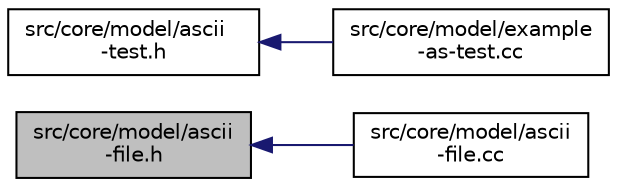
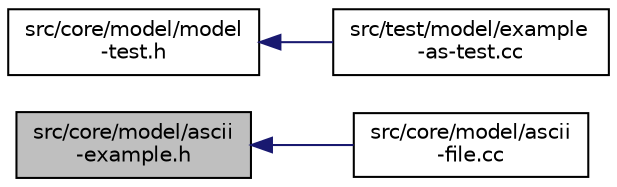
  digraph {
    rankdir=LR
    node [color=black fillcolor=white fontname=Helvetica fontsize=10 shape=record style=filled]
    edge [color=midnightblue dir=back fontname=Helvetica fontsize=10 labelfontname=Helvetica labelfontsize=10 style=solid]
-   n1 [fillcolor=grey75 fontcolor=black height=0.2 label="src/core/model/ascii\l-file.h" width=0.4]
+   n1 [fillcolor=grey75 fontcolor=black height=0.2 label="src/core/model/ascii\l-example.h" width=0.4]
    n2 [height=0.2 label="src/core/model/ascii\l-file.cc" width=0.4]
-   n3 [height=0.2 label="src/core/model/ascii\l-test.h" width=0.4]
-   n4 [height=0.2 label="src/core/model/example\l-as-test.cc" width=0.4]
+   n3 [height=0.2 label="src/core/model/model\l-test.h" width=0.4]
+   n4 [height=0.2 label="src/test/model/example\l-as-test.cc" width=0.4]
    n1 -> n2
    n3 -> n4
  }
